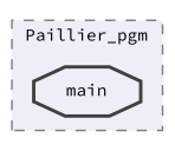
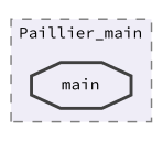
  digraph {
    compound=true
    rankdir=LR
    fontname="Source Code Pro"
    n1 [color=grey25 fillcolor="#efedf7" fontname="Source Code Pro" fontsize=10 height=0.2 label=main shape=octagon style="filled,bold" width=0.4]
    subgraph cluster_1 {
      bgcolor="#efedf7"
      fontsize=10
-     label=Paillier_pgm
+     label=Paillier_main
      pencolor=grey50
      style="filled,dashed"
      n1
    }
  }
